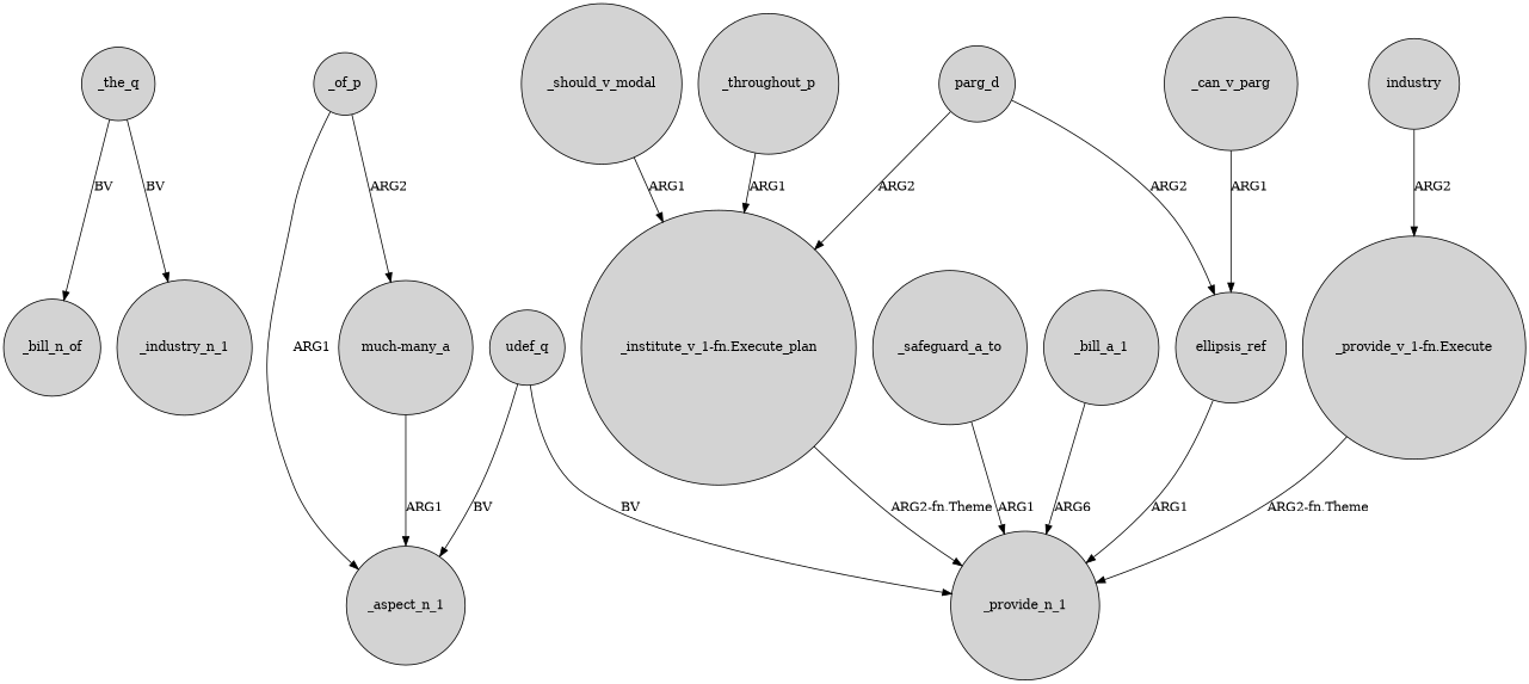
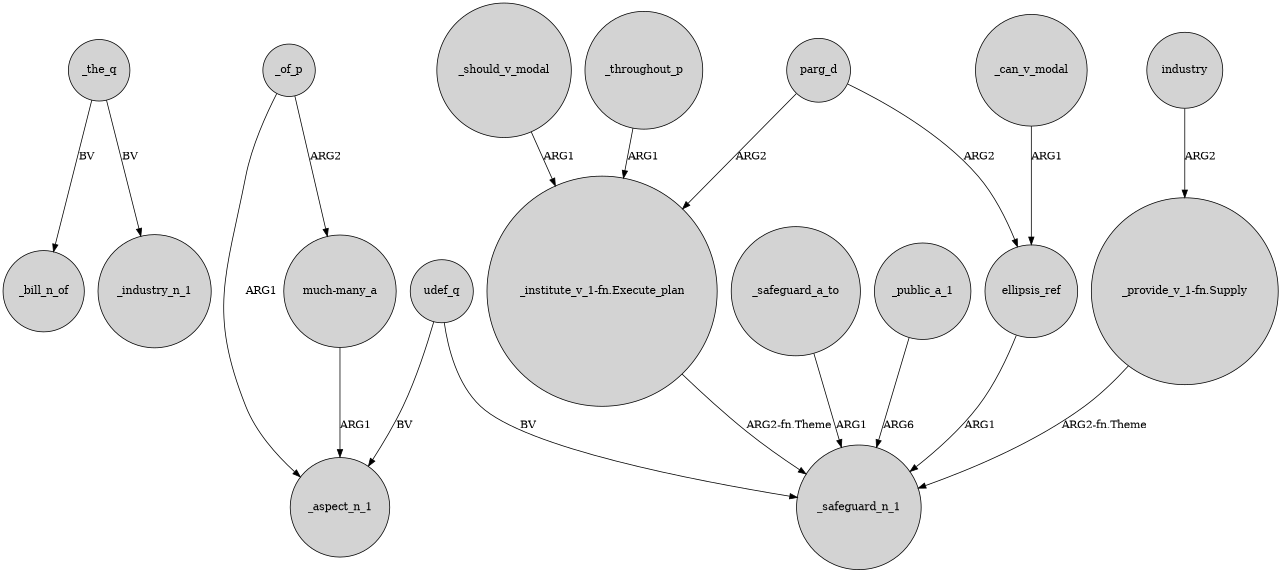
  digraph {
    node [shape=circle style=filled]
    _the_q
    _bill_n_of
    _industry_n_1
    parg_d
    "_institute_v_1-fn.Execute_plan"
    ellipsis_ref
-   _safeguard_n_1 [label=_provide_n_1]
+   _safeguard_n_1
    _throughout_p
    _should_v_modal
    n10 [label=industry]
-   "_provide_v_1-fn.Supply" [label="_provide_v_1-fn.Execute"]
+   "_provide_v_1-fn.Supply"
    udef_q
    _aspect_n_1
    _of_p
    "much-many_a"
    n16 [label=_safeguard_a_to]
-   _public_a_1 [label=_bill_a_1]
-   _can_v_modal [label=_can_v_parg]
+   _public_a_1
+   _can_v_modal
    _the_q -> _bill_n_of [label=BV]
    _the_q -> _industry_n_1 [label=BV]
    parg_d -> "_institute_v_1-fn.Execute_plan" [label=ARG2]
    parg_d -> ellipsis_ref [label=ARG2]
    "_institute_v_1-fn.Execute_plan" -> _safeguard_n_1 [label="ARG2-fn.Theme"]
    ellipsis_ref -> _safeguard_n_1 [label=ARG1]
    _throughout_p -> "_institute_v_1-fn.Execute_plan" [label=ARG1]
    _should_v_modal -> "_institute_v_1-fn.Execute_plan" [label=ARG1]
    n10 -> "_provide_v_1-fn.Supply" [label=ARG2]
    "_provide_v_1-fn.Supply" -> _safeguard_n_1 [label="ARG2-fn.Theme"]
    udef_q -> _safeguard_n_1 [label=BV]
    udef_q -> _aspect_n_1 [label=BV]
    _of_p -> _aspect_n_1 [label=ARG1]
    _of_p -> "much-many_a" [label=ARG2]
    "much-many_a" -> _aspect_n_1 [label=ARG1]
    n16 -> _safeguard_n_1 [label=ARG1]
    _public_a_1 -> _safeguard_n_1 [label=ARG6]
    _can_v_modal -> ellipsis_ref [label=ARG1]
  }
